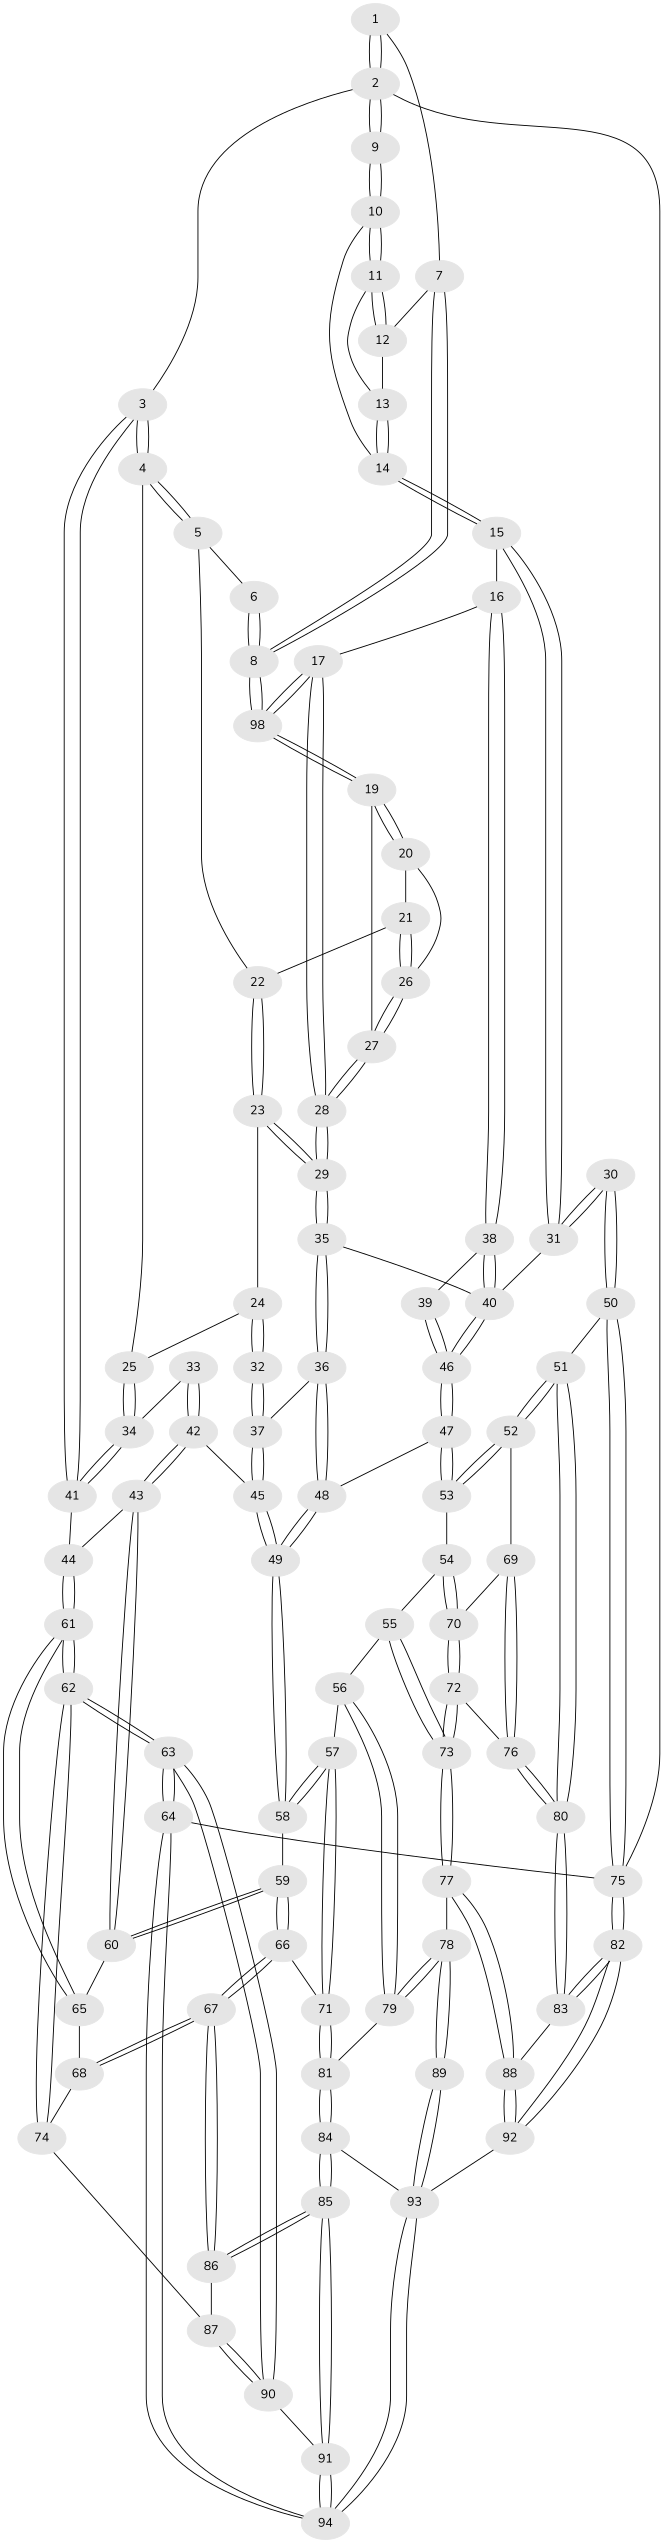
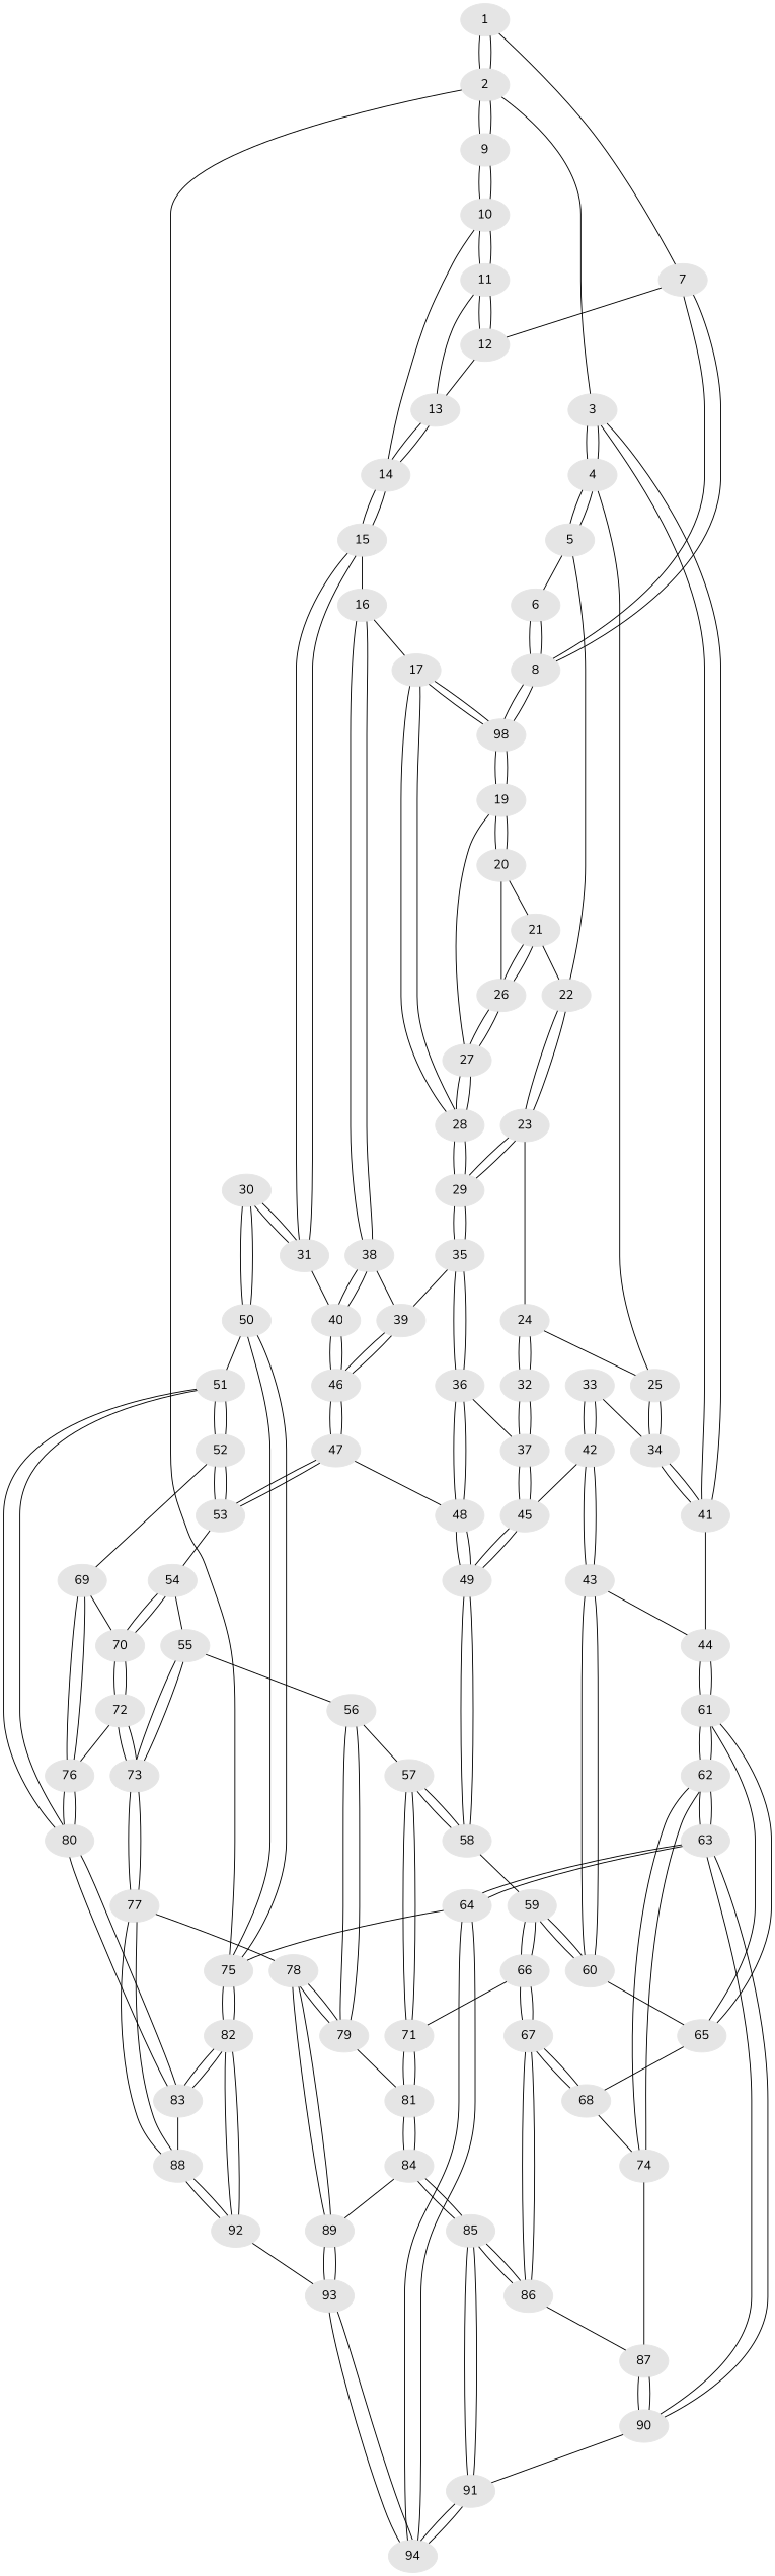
  graph {
    fontname=Nunito
    node [color=gray90 fontname=Nunito style=filled]
    edge [fontname=Nunito]
    1
    2
    7
    3
    9
    75
    8
    12
    4
    41
    10
    82
    5
    25
    44
    64
    94
    6
    22
    34
    23
    n22 [label=98]
    13
    19
    11
    14
    30
    31
    50
    15
    16
    17
    38
    40
    28
    39
    29
    20
    27
    21
    26
    24
    32
    35
    37
    36
    51
    46
    33
    42
    45
    43
    48
    49
    47
    61
    60
    65
    62
    58
    53
    54
    59
    52
    80
    69
    83
    70
    76
    55
    56
    73
    72
    57
    79
    77
    71
    81
    66
    67
    68
    63
    74
    90
    87
    91
    86
    84
    78
    88
    92
    89
    93
    85
    1 -- 2
    1 -- 2
    1 -- 7
    2 -- 3
    2 -- 9
    2 -- 9
    2 -- 75
    7 -- 8
    7 -- 8
    7 -- 12
    3 -- 4
    3 -- 4
    3 -- 41
    3 -- 41
    9 -- 10
    9 -- 10
    75 -- 82
    75 -- 82
    8 -- n22
    8 -- n22
    12 -- 13
    4 -- 5
    4 -- 5
    4 -- 25
    41 -- 44
    10 -- 11
    10 -- 11
    10 -- 14
    82 -- 83
    82 -- 83
    82 -- 92
    82 -- 92
    5 -- 6
    5 -- 22
    25 -- 34
    25 -- 34
    44 -- 61
    44 -- 61
    64 -- 75
    64 -- 94
    64 -- 94
    6 -- 8
    6 -- 8
    22 -- 23
    22 -- 23
    34 -- 41
    34 -- 41
    23 -- 29
    23 -- 29
    23 -- 24
    n22 -- 19
    n22 -- 19
    13 -- 14
    13 -- 14
    19 -- 20
    19 -- 20
    19 -- 27
    11 -- 12
    11 -- 12
    11 -- 13
    14 -- 15
    14 -- 15
    30 -- 31
    30 -- 31
    30 -- 50
    30 -- 50
    31 -- 40
    50 -- 75
    50 -- 75
    50 -- 51
    15 -- 31
    15 -- 31
    15 -- 16
    16 -- 17
    16 -- 38
    16 -- 38
    17 -- n22
    17 -- n22
    17 -- 28
    17 -- 28
    38 -- 40
    38 -- 40
    38 -- 39
    40 -- 46
    40 -- 46
    28 -- 29
    28 -- 29
    39 -- 46
    39 -- 46
    29 -- 35
    29 -- 35
    20 -- 21
    20 -- 26
    27 -- 28
    27 -- 28
    21 -- 22
    21 -- 26
    21 -- 26
    26 -- 27
    26 -- 27
    24 -- 25
    24 -- 32
    24 -- 32
    32 -- 37
    32 -- 37
-   35 -- 40
+   35 -- 39
    35 -- 36
    35 -- 36
    37 -- 45
    37 -- 45
    36 -- 37
    36 -- 48
    36 -- 48
    51 -- 52
    51 -- 52
    51 -- 80
    51 -- 80
    46 -- 47
    46 -- 47
    33 -- 34
    33 -- 42
    33 -- 42
    42 -- 45
    42 -- 43
    42 -- 43
    45 -- 49
    45 -- 49
    43 -- 44
    43 -- 60
    43 -- 60
    48 -- 49
    48 -- 49
    49 -- 58
    49 -- 58
    47 -- 48
    47 -- 53
    47 -- 53
    61 -- 65
    61 -- 65
    61 -- 62
    61 -- 62
    60 -- 65
    65 -- 68
    62 -- 63
    62 -- 63
    62 -- 74
    62 -- 74
    58 -- 59
    53 -- 54
    54 -- 70
    54 -- 70
    54 -- 55
    59 -- 60
    59 -- 60
    59 -- 66
    59 -- 66
    52 -- 53
    52 -- 53
    52 -- 69
    80 -- 83
    80 -- 83
    69 -- 70
    69 -- 76
    69 -- 76
    83 -- 88
    70 -- 72
    70 -- 72
    76 -- 80
    76 -- 80
    55 -- 56
    55 -- 73
    55 -- 73
    56 -- 57
    56 -- 79
    56 -- 79
    73 -- 77
    73 -- 77
    72 -- 76
    72 -- 73
    72 -- 73
    57 -- 58
    57 -- 58
    57 -- 71
    57 -- 71
    79 -- 81
    77 -- 78
    77 -- 88
    77 -- 88
    71 -- 81
    71 -- 81
    81 -- 84
    81 -- 84
    66 -- 71
    66 -- 67
    66 -- 67
    67 -- 68
    67 -- 68
    67 -- 86
    67 -- 86
    68 -- 74
    63 -- 64
    63 -- 64
    63 -- 90
    63 -- 90
    74 -- 87
    90 -- 91
    87 -- 90
    87 -- 90
    91 -- 94
    91 -- 94
    86 -- 87
-   84 -- 93
+   84 -- 89
    84 -- 85
    84 -- 85
    78 -- 79
    78 -- 79
    78 -- 89
    78 -- 89
    88 -- 92
    88 -- 92
    92 -- 93
    89 -- 93
    89 -- 93
    93 -- 94
    93 -- 94
    85 -- 91
    85 -- 91
    85 -- 86
    85 -- 86
  }
